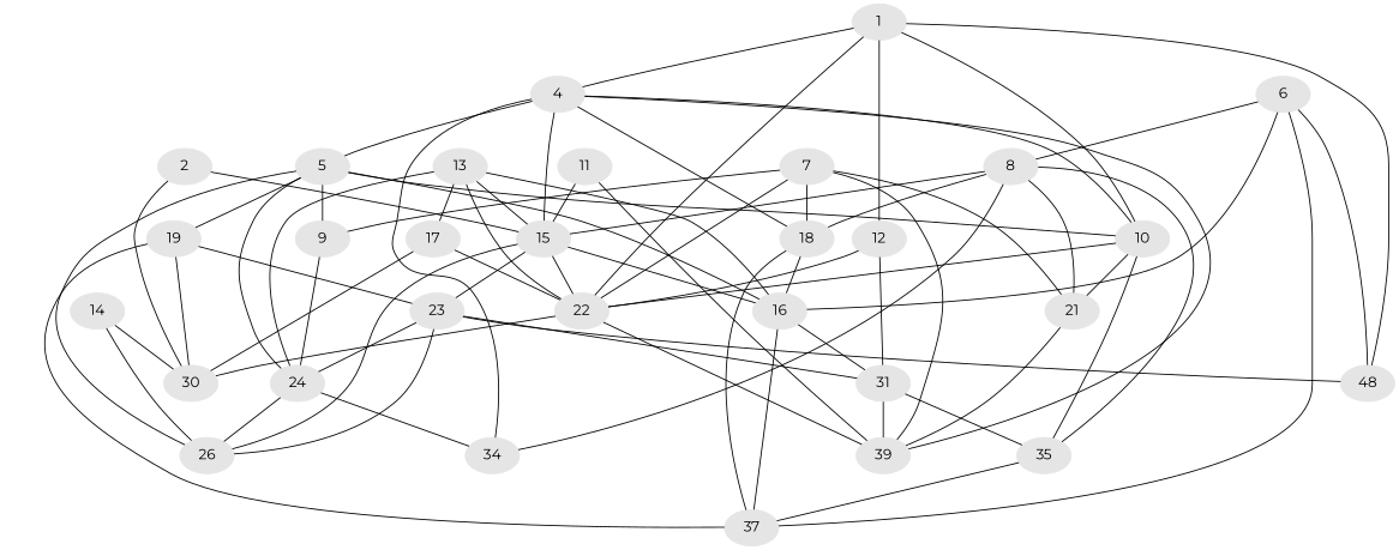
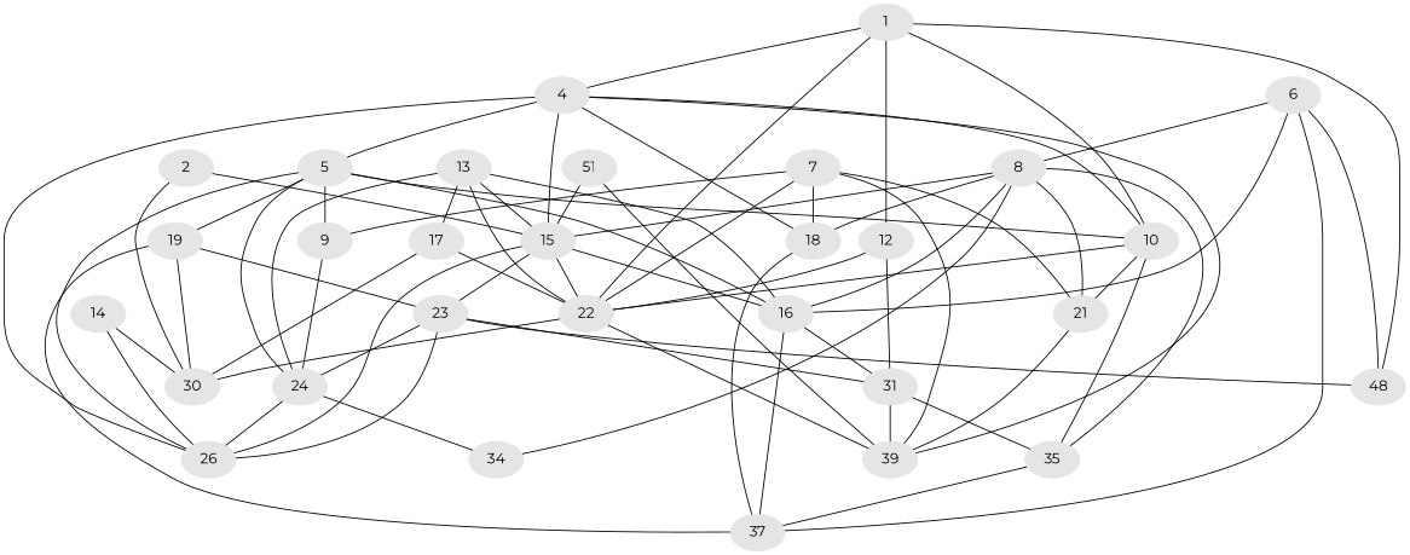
  graph {
    fontname=Montserrat
    node [color=gray90 fontname=Montserrat style=filled]
    edge [fontname=Montserrat]
    1 [super="+27"]
    4 [super="+36"]
    10
    12
    22 [super="+43"]
    48
    15 [super="+20"]
    39 [super="+51"]
    5 [super="+38"]
    18
    34
    21
    35 [super="+45"]
    31 [super="+50"]
    30 [super="+40"]
    16 [super="+44"]
    26 [super="+28"]
    23 [super="+47"]
    2
    9
    19 [super="+32"]
    24 [super="+41"]
    37 [super="+49"]
    6 [super="+29"]
    8 [super="+33"]
    7 [super="+42"]
-   11 [super="+46"]
+   11 [super="+46" label=51]
    13 [super="+25"]
    17
    14
    1 -- 4
    1 -- 10
    1 -- 12
    1 -- 22
    1 -- 48
    4 -- 10
    4 -- 15
    4 -- 39
    4 -- 5
    4 -- 18
-   4 -- 34
+   4 -- 26
    10 -- 22
    10 -- 21
    10 -- 35
    12 -- 22
    12 -- 31
    22 -- 39
    22 -- 30
    15 -- 22
    15 -- 16
    15 -- 26
    15 -- 23
    5 -- 10 [weight=2]
    5 -- 16
    5 -- 26
    5 -- 9
    5 -- 19
    5 -- 24
    18 -- 37
    21 -- 39
    35 -- 37
    31 -- 39
    31 -- 35
    16 -- 31
    16 -- 37
    23 -- 48
    23 -- 31
    23 -- 26
    23 -- 24
    2 -- 15
    2 -- 30
    9 -- 24
    19 -- 30
    19 -- 23
    19 -- 37
    24 -- 34
    24 -- 26
    6 -- 48
    6 -- 16
    6 -- 37
    6 -- 8
    8 -- 15
    8 -- 18
    8 -- 34
    8 -- 21
    8 -- 35
-   18 -- 16
+   8 -- 16
    7 -- 22
    7 -- 39
    7 -- 18
    7 -- 21
    7 -- 9
    11 -- 15
    11 -- 39 [weight=2]
    13 -- 22
    13 -- 15
    13 -- 16
    13 -- 24
    13 -- 17 [weight=2]
    17 -- 22
    17 -- 30
    14 -- 30
    14 -- 26
  }
